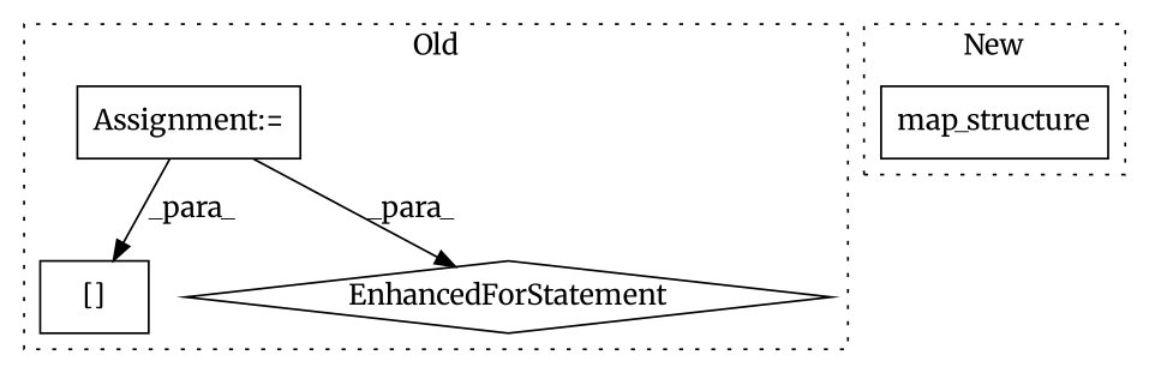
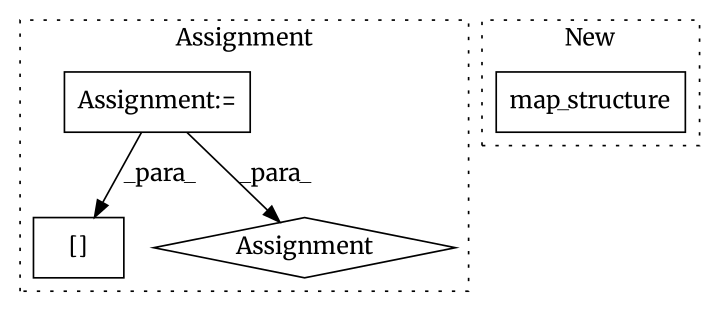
  digraph {
    fontname=Merriweather
    node [fontname=Merriweather l="63,2" s="11089,11206" shape=box]
    edge [fontname=Merriweather]
    n1 [a=2 l="11,1" label="[]" s="11301,11313"]
    n2 [a=7 label="Assignment:="]
-   n3 [a=70 label=EnhancedForStatement shape=diamond]
+   n3 [a=70 label=Assignment shape=diamond]
    n4 [a=32 l="14,1" label=map_structure s="11526,11582"]
    subgraph cluster_1 {
-     label=Old
+     label=Assignment
      style=dotted
      n1
      n2
      n3
    }
    subgraph cluster_2 {
      label=New
      style=dotted
      n4
    }
    n2 -> n1 [label=_para_]
    n2 -> n3 [label=_para_]
  }
